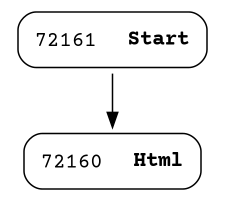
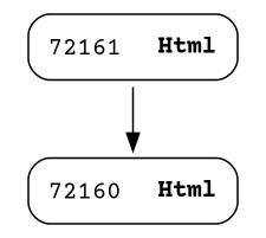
  digraph {
    fontname="Courier Prime"
    node [shape=none fontname="Courier Prime"]
-   n1 [label=<<TABLE border='1' cellspacing='0' cellpadding='10' style='rounded' ><TR><TD border='0'>72161</TD><TD border='0'><B>Start</B></TD></TR></TABLE>>]
+   n1 [label=<<TABLE border='1' cellspacing='0' cellpadding='10' style='rounded' ><TR><TD border='0'>72161</TD><TD border='0'><B>Html</B></TD></TR></TABLE>>]
    n2 [label=<<TABLE border='1' cellspacing='0' cellpadding='10' style='rounded' ><TR><TD border='0'>72160</TD><TD border='0'><B>Html</B></TD></TR></TABLE>>]
    n1 -> n2 [weight=2 fontname="Courier Prime"]
  }
